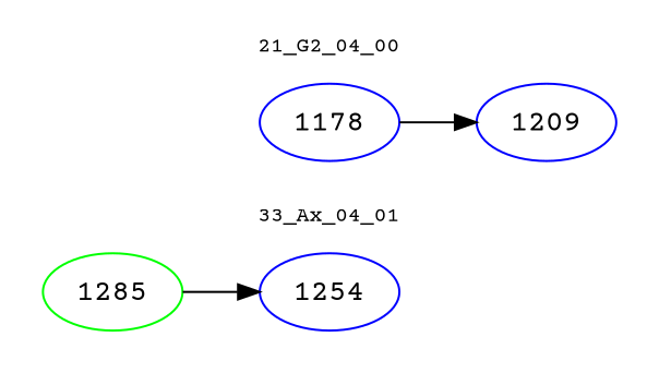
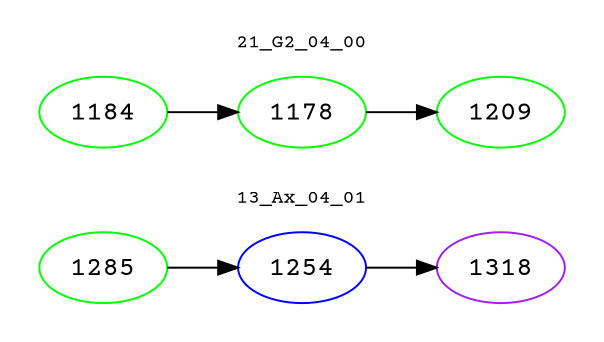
  digraph {
    fontname="Courier Prime"
    rankdir=LR
    node [color=blue fontname="Courier Prime"]
    edge [color=black fontname="Courier Prime"]
    n1 [color=green label=1285]
    n2 [label=1254]
-   n5 [label=1178]
-   n6 [label=1209]
+   n3 [color=purple label=1318]
+   n4 [color=green label=1184]
+   n5 [color=green label=1178]
+   n6 [color=green label=1209]
    subgraph cluster_1 {
      color=white
      fontsize=10
-     label="33_Ax_04_01"
+     label="13_Ax_04_01"
      n1
      n2
+     n3
    }
    subgraph cluster_2 {
      color=white
      fontsize=10
      label="21_G2_04_00"
+     n4
      n5
      n6
    }
    n1 -> n2
+   n2 -> n3
+   n4 -> n5
    n5 -> n6
  }
